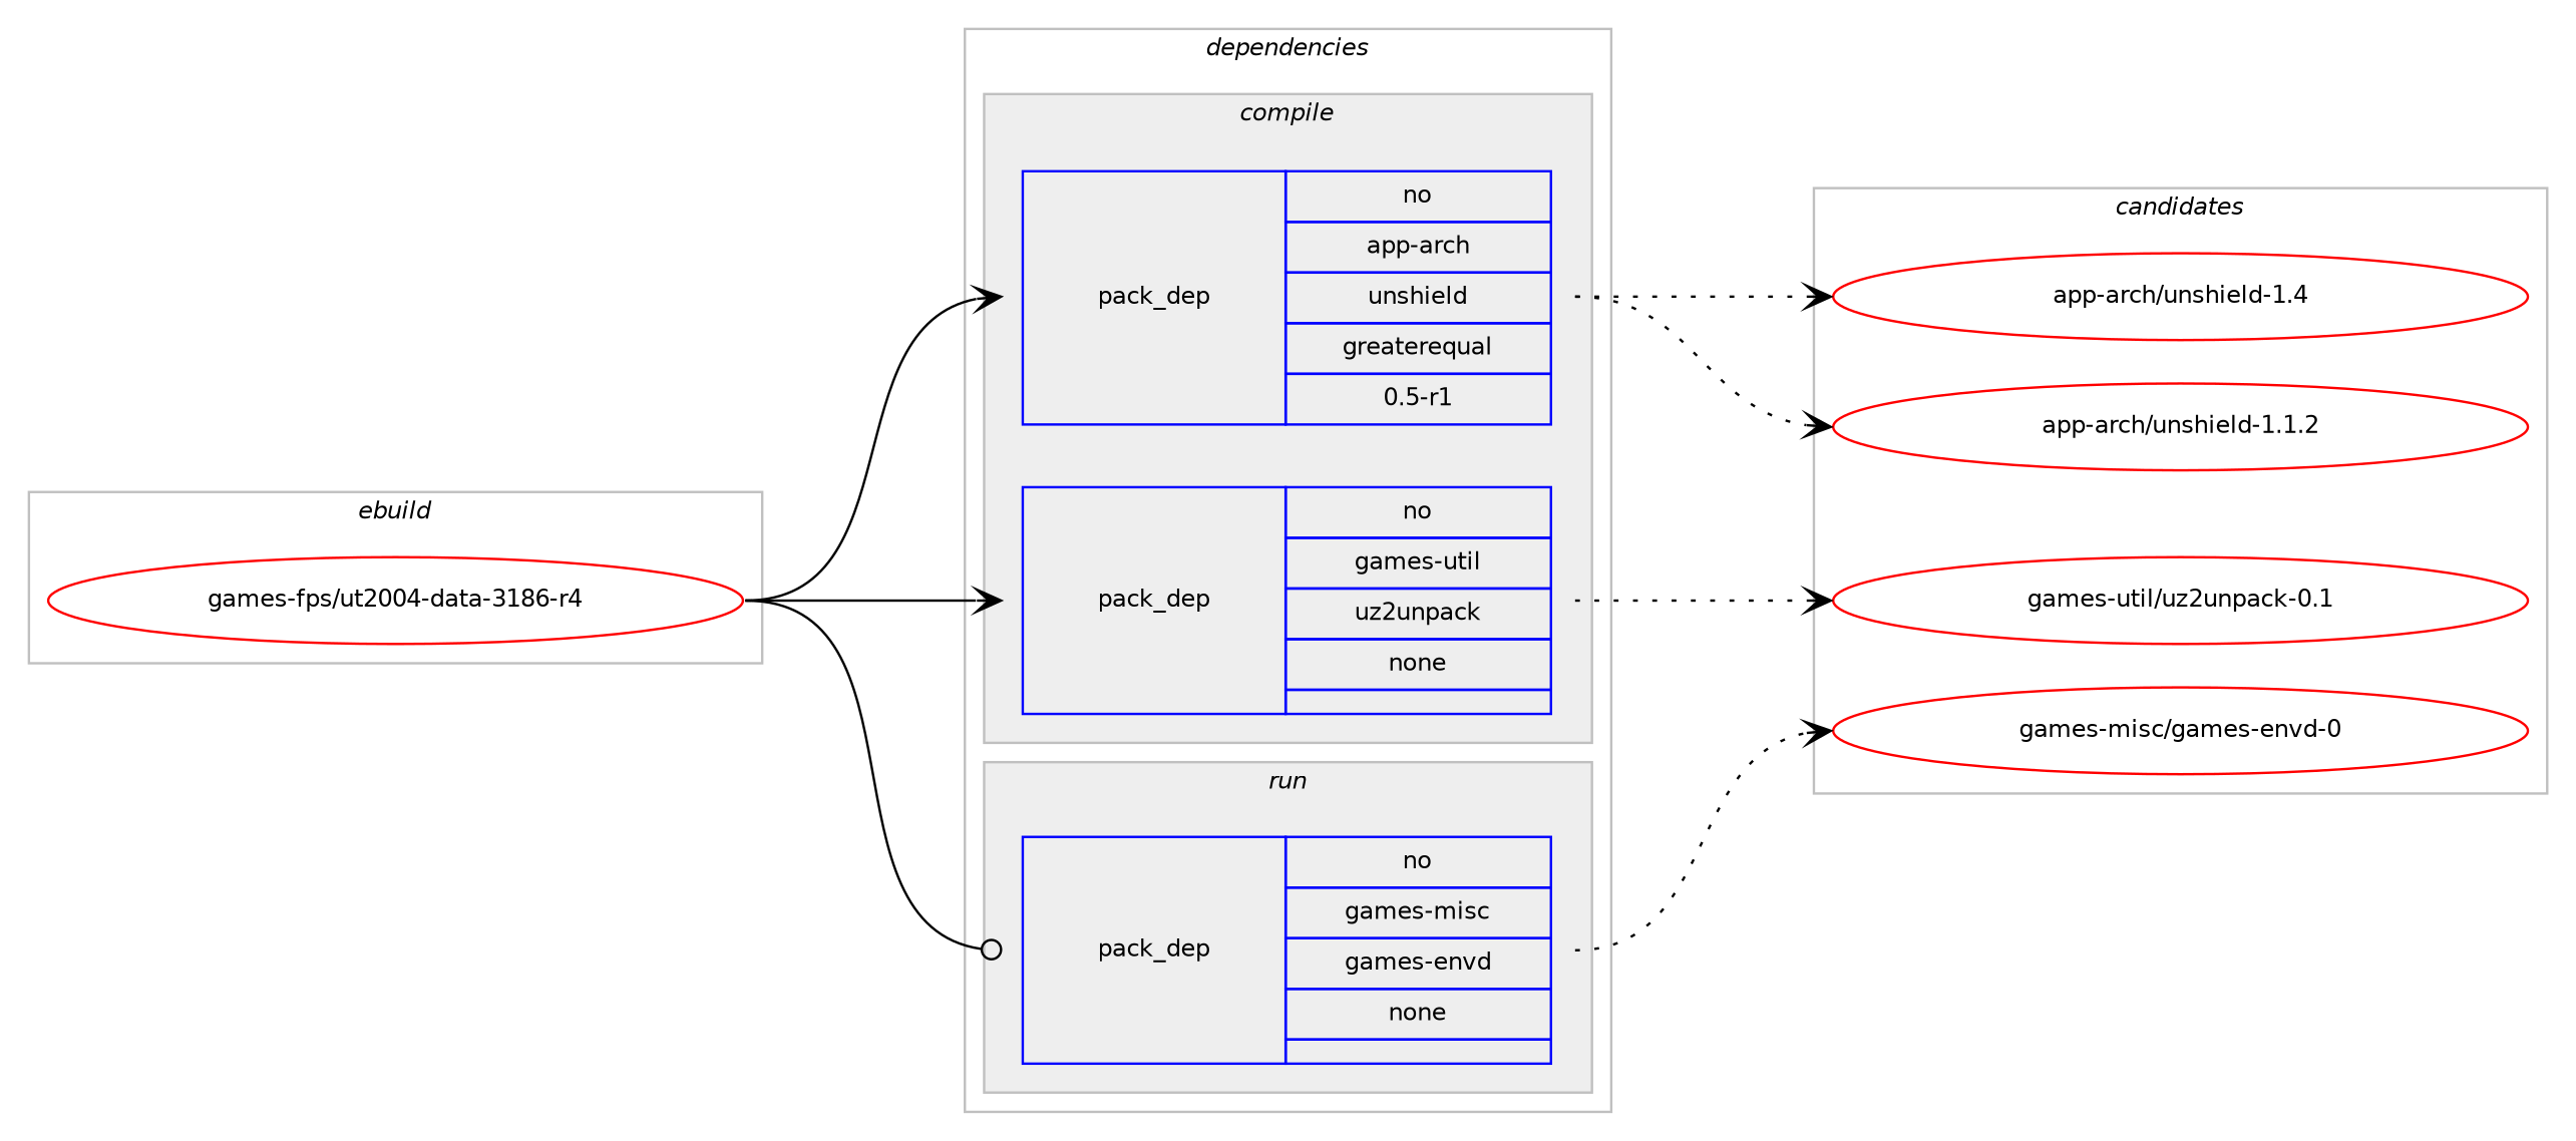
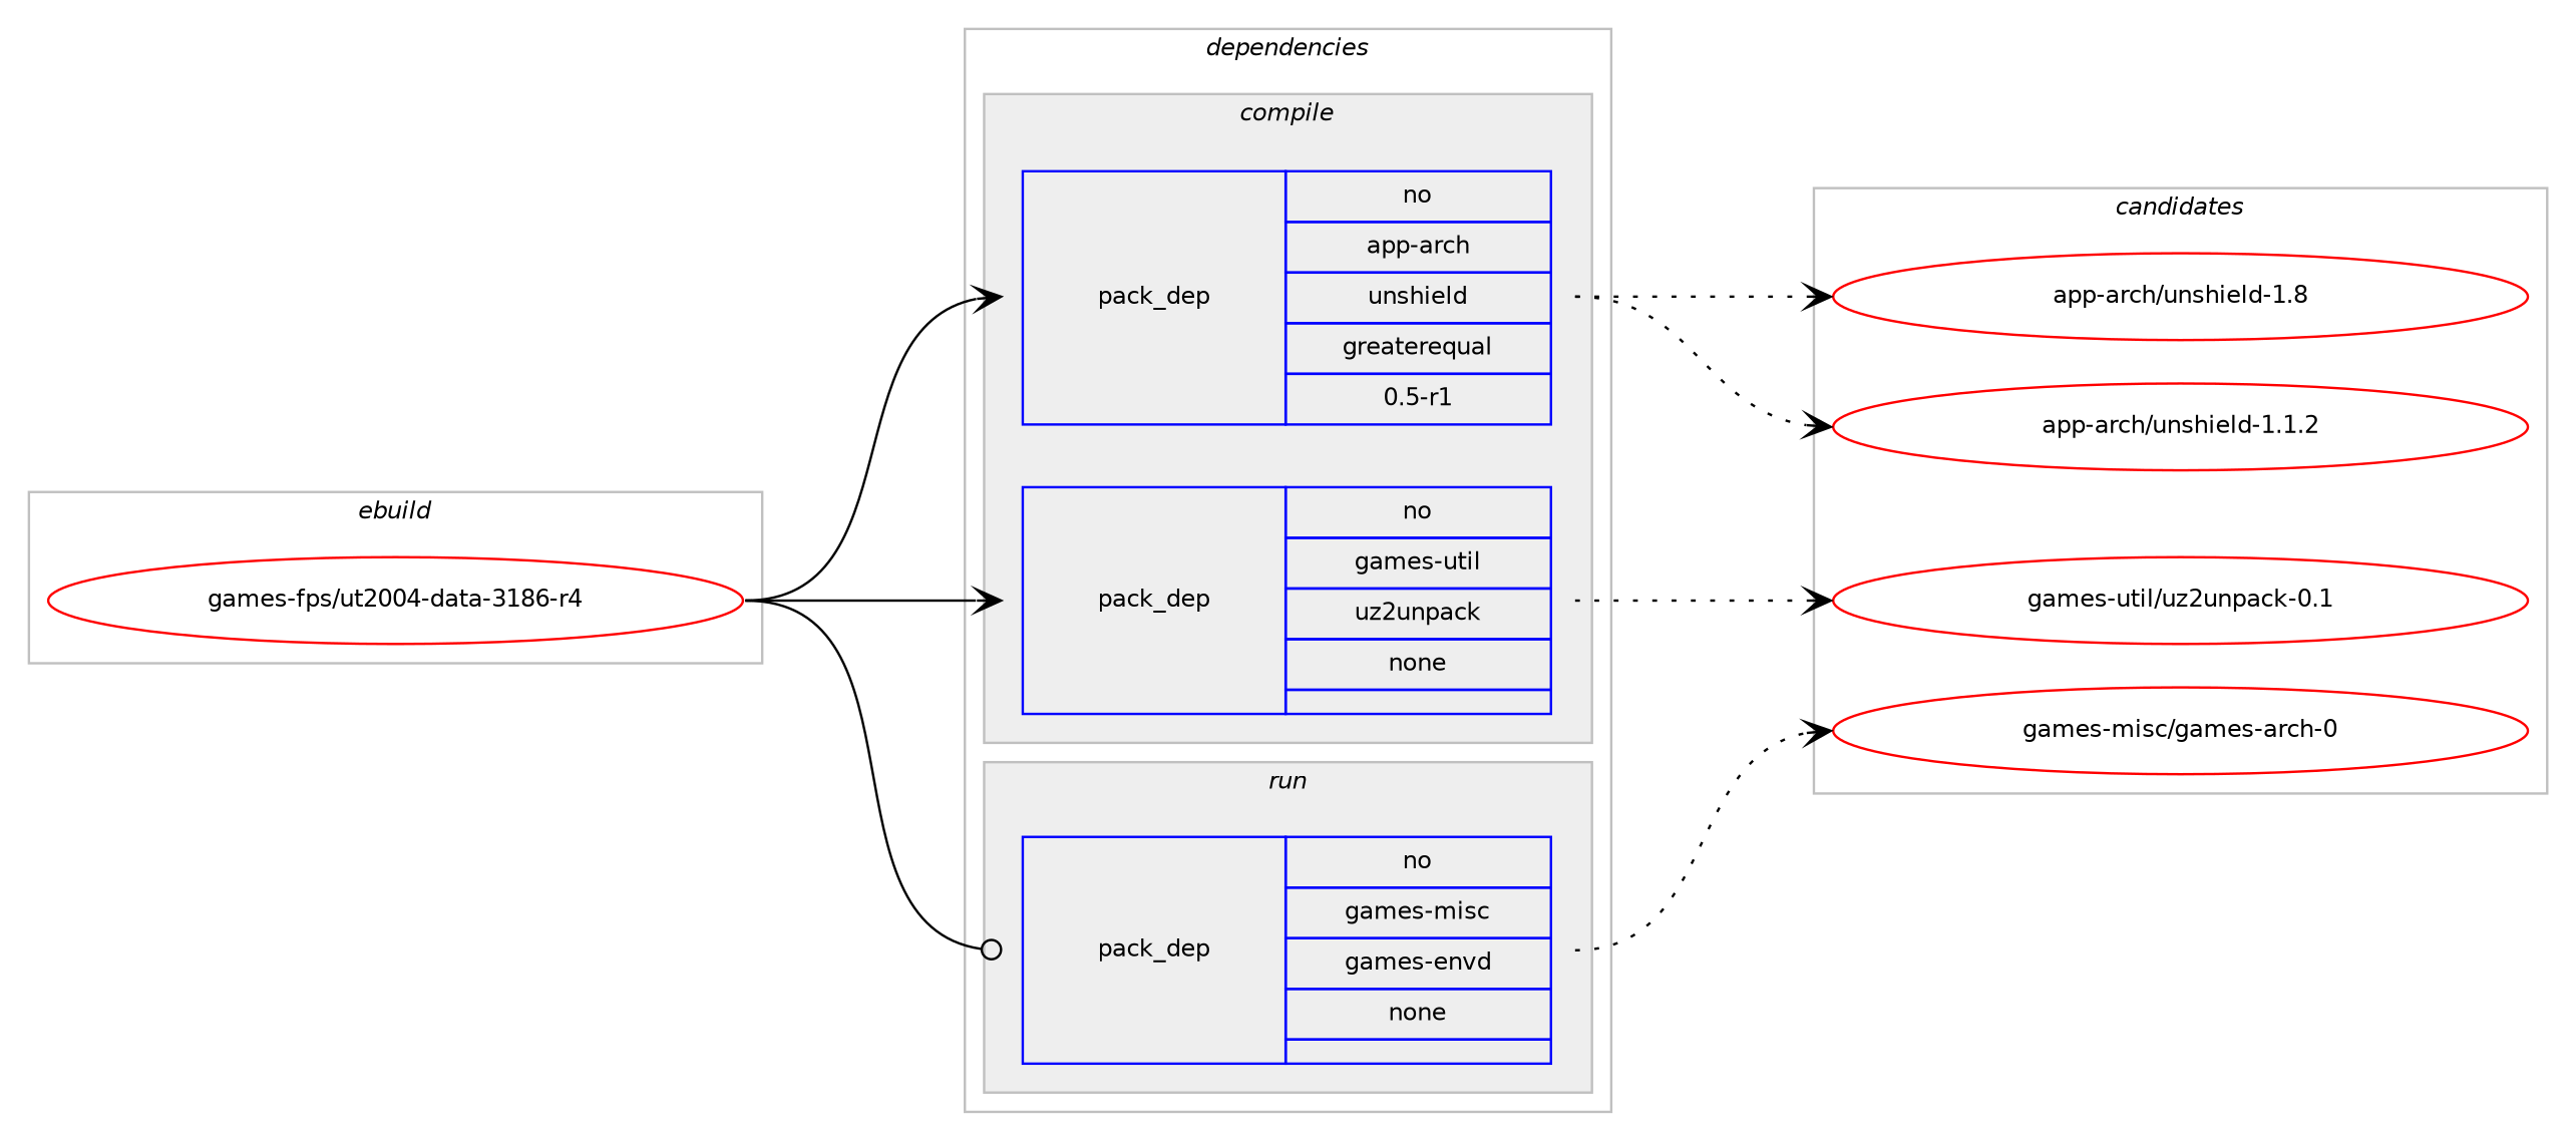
  digraph {
    compound=true
    concentrate=true
    fontname=Helvetica
    fontsize=10
    newrank=true
    rankdir=LR
    ranksep=1.5
    node [color=red fontname=Helvetica fontsize=10]
    edge [arrowhead=vee headport=w style=dotted tailport=e weight=100]
    n1 [label="games-fps/ut2004-data-3186-r4" width=4]
    n2 [color=blue label=<<TABLE BORDER="0" CELLBORDER="1" CELLSPACING="0" CELLPADDING="4" WIDTH="220"><TR><TD ROWSPAN="6" CELLPADDING="30">pack_dep</TD></TR><TR><TD WIDTH="110">no</TD></TR><TR><TD>app-arch</TD></TR><TR><TD>unshield</TD></TR><TR><TD>greaterequal</TD></TR><TR><TD>0.5-r1</TD></TR></TABLE>> shape=none]
    n3 [color=blue label=<<TABLE BORDER="0" CELLBORDER="1" CELLSPACING="0" CELLPADDING="4" WIDTH="220"><TR><TD ROWSPAN="6" CELLPADDING="30">pack_dep</TD></TR><TR><TD WIDTH="110">no</TD></TR><TR><TD>games-util</TD></TR><TR><TD>uz2unpack</TD></TR><TR><TD>none</TD></TR><TR><TD></TD></TR></TABLE>> shape=none]
    n4 [color=blue label=<<TABLE BORDER="0" CELLBORDER="1" CELLSPACING="0" CELLPADDING="4" WIDTH="220"><TR><TD ROWSPAN="6" CELLPADDING="30">pack_dep</TD></TR><TR><TD WIDTH="110">no</TD></TR><TR><TD>games-misc</TD></TR><TR><TD>games-envd</TD></TR><TR><TD>none</TD></TR><TR><TD></TD></TR></TABLE>> shape=none]
-   n5 [label="app-arch/unshield-1.4" width=4]
+   n5 [label="app-arch/unshield-1.8" width=4]
    n6 [label="app-arch/unshield-1.1.2" width=4]
    n7 [label="games-util/uz2unpack-0.1" width=4]
-   n8 [label="games-misc/games-envd-0" width=4]
+   n8 [label="games-misc/games-arch-0" width=4]
    subgraph cluster_1 {
      color=gray
      label=<<i>ebuild</i>>
      rank=same
      n1
    }
    subgraph cluster_2 {
      color=gray
      label=<<i>dependencies</i>>
      subgraph cluster_3 {
        color=gray
        fillcolor="#eeeeee"
        label=<<i>compile</i>>
        style=filled
        subgraph sub_4 {
          color=gray
          fillcolor="#eeeeee"
          label=<<i>compile</i>>
          style=filled
          n2
        }
        subgraph sub_5 {
          color=gray
          fillcolor="#eeeeee"
          label=<<i>compile</i>>
          style=filled
          n3
        }
      }
      subgraph cluster_6 {
        color=gray
        fillcolor="#eeeeee"
        label=<<i>compile and run</i>>
        style=filled
      }
      subgraph cluster_7 {
        color=gray
        fillcolor="#eeeeee"
        label=<<i>run</i>>
        style=filled
        subgraph sub_8 {
          color=gray
          fillcolor="#eeeeee"
          label=<<i>run</i>>
          style=filled
          n4
        }
      }
    }
    subgraph cluster_9 {
      color=gray
      label=<<i>candidates</i>>
      rank=same
      subgraph sub_10 {
        color=black
        label=<<i>candidates</i>>
        nodesep=1
        rank=same
        n5
        n6
      }
      subgraph sub_11 {
        color=black
        label=<<i>candidates</i>>
        nodesep=1
        rank=same
        n7
      }
      subgraph sub_12 {
        color=black
        label=<<i>candidates</i>>
        nodesep=1
        rank=same
        n8
      }
    }
    n1 -> n2 [style=solid weight=20]
    n1 -> n3 [style=solid weight=20]
    n1 -> n4 [arrowhead=odot style=solid weight=20]
    n2 -> n5
    n2 -> n6
    n3 -> n7
    n4 -> n8
  }
